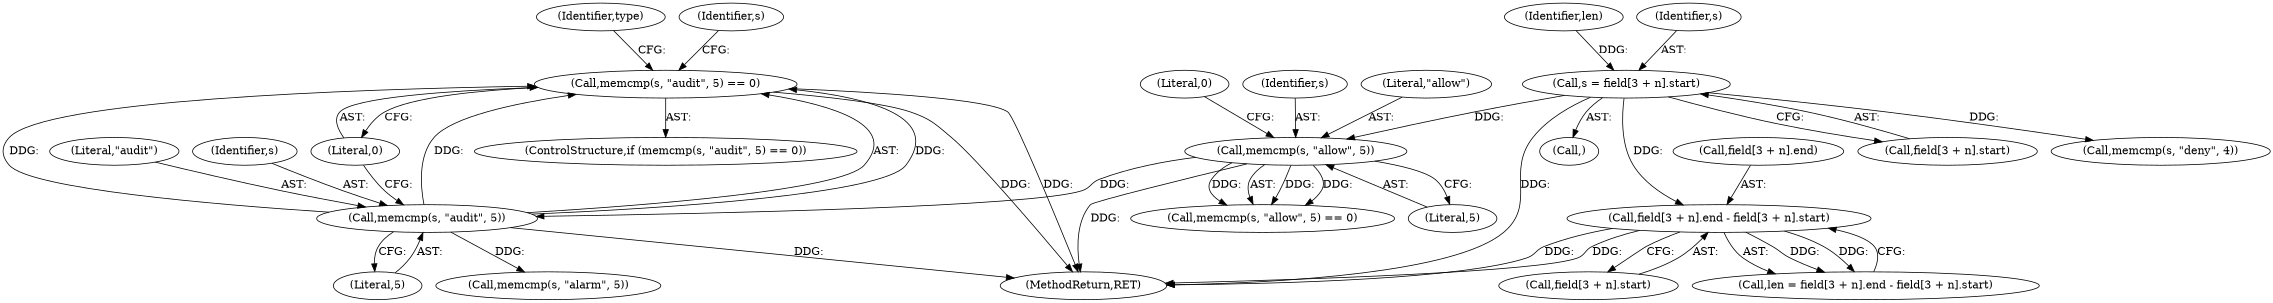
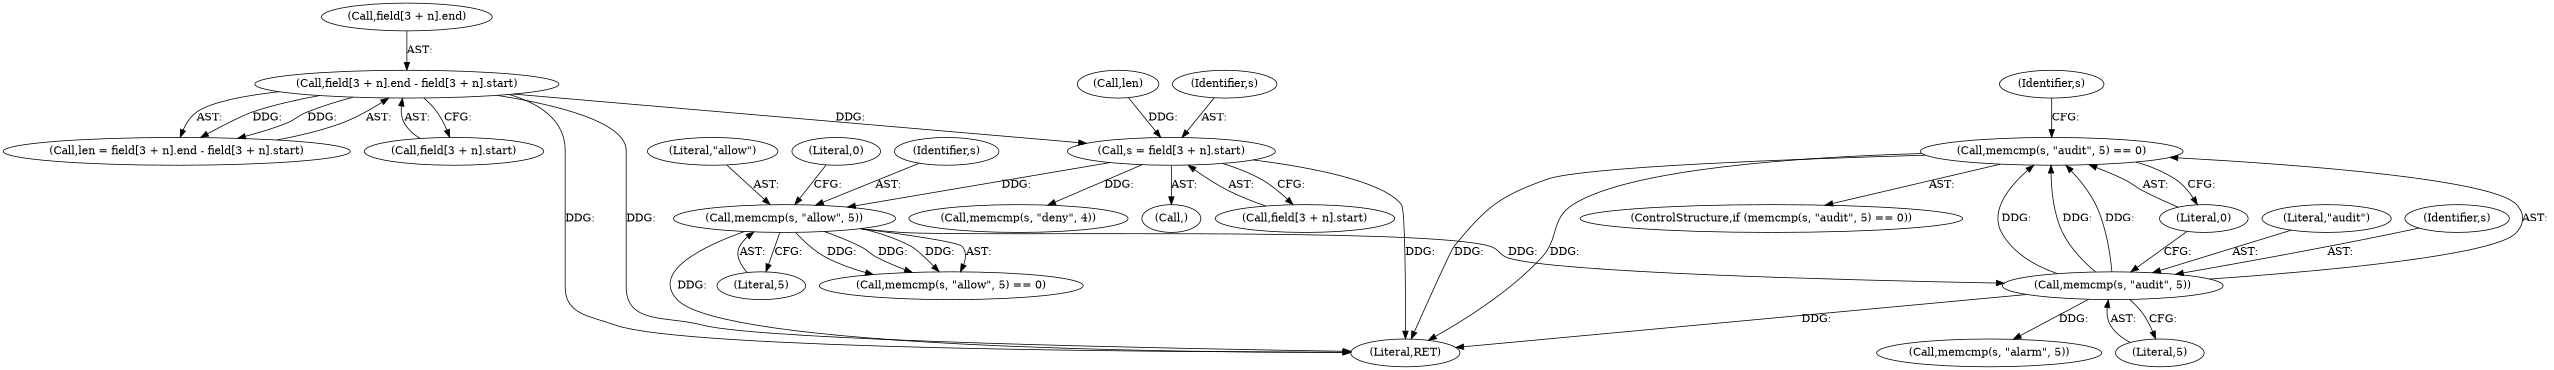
  digraph {
    n1 [label="(Call,memcmp(s, \"audit\", 5) == 0)"]
    n2 [label="(Literal,0)"]
    n3 [label="(ControlStructure,if (memcmp(s, \"audit\", 5) == 0))"]
-   n4 [label="(MethodReturn,RET)"]
+   n4 [label="(Literal,RET)"]
    n5 [label="(Call,memcmp(s, \"audit\", 5))"]
    n6 [label="(Literal,5)"]
    n7 [label="(Call,memcmp(s, \"alarm\", 5))"]
    n8 [label="(Call,memcmp(s, \"allow\", 5))"]
    n9 [label="(Call,memcmp(s, \"allow\", 5) == 0)"]
    n10 [label="(Literal,5)"]
    n11 [label="(Call,s = field[3 + n].start)"]
    n12 [label="(Call,field[3 + n].start)"]
    n13 [label="(Call,memcmp(s, \"deny\", 4))"]
    n14 [label="(Call,)"]
    n15 [label="(Call,field[3 + n].end - field[3 + n].start)"]
    n16 [label="(Call,field[3 + n].start)"]
    n17 [label="(Call,len = field[3 + n].end - field[3 + n].start)"]
    n18 [label="(Call,field[3 + n].end)"]
    n19 [label="(Identifier,s)"]
    n20 [label="(Literal,\"allow\")"]
    n21 [label="(Literal,\"audit\")"]
    n22 [label="(Identifier,s)"]
-   n23 [label="(Identifier,type)"]
-   n24 [label="(Identifier,len)"]
+   n24 [label="(Call,len)"]
    n25 [label="(Identifier,s)"]
    n26 [label="(Identifier,s)"]
    n27 [label="(Literal,0)"]
    n1 -> n2 [label="CFG: "]
    n1 -> n3 [label="AST: "]
    n1 -> n4 [label="DDG: "]
    n1 -> n4 [label="DDG: "]
    n2 -> n1 [label="AST: "]
    n2 -> n5 [label="CFG: "]
    n5 -> n1 [label="AST: "]
    n5 -> n1 [label="DDG: "]
    n5 -> n1 [label="DDG: "]
    n5 -> n1 [label="DDG: "]
    n5 -> n4 [label="DDG: "]
    n5 -> n6 [label="CFG: "]
    n5 -> n7 [label="DDG: "]
    n6 -> n5 [label="AST: "]
    n8 -> n4 [label="DDG: "]
    n8 -> n5 [label="DDG: "]
    n8 -> n9 [label="AST: "]
    n8 -> n9 [label="DDG: "]
    n8 -> n9 [label="DDG: "]
    n8 -> n9 [label="DDG: "]
    n8 -> n10 [label="CFG: "]
    n10 -> n8 [label="AST: "]
    n11 -> n4 [label="DDG: "]
    n11 -> n8 [label="DDG: "]
    n11 -> n12 [label="CFG: "]
    n11 -> n13 [label="DDG: "]
    n11 -> n14 [label="AST: "]
    n12 -> n11 [label="AST: "]
    n15 -> n4 [label="DDG: "]
    n15 -> n4 [label="DDG: "]
-   n11 -> n15 [label="DDG: "]
+   n15 -> n11 [label="DDG: "]
    n15 -> n16 [label="CFG: "]
    n15 -> n17 [label="AST: "]
    n15 -> n17 [label="DDG: "]
    n15 -> n17 [label="DDG: "]
    n16 -> n15 [label="AST: "]
-   n17 -> n15 [label="CFG: "]
+   n17 -> n15 [label="AST: "]
    n18 -> n15 [label="AST: "]
    n19 -> n8 [label="AST: "]
    n20 -> n8 [label="AST: "]
    n21 -> n5 [label="AST: "]
    n22 -> n5 [label="AST: "]
-   n23 -> n1 [label="CFG: "]
    n24 -> n11 [label="DDG: "]
    n25 -> n1 [label="CFG: "]
    n26 -> n11 [label="AST: "]
    n27 -> n8 [label="CFG: "]
  }
